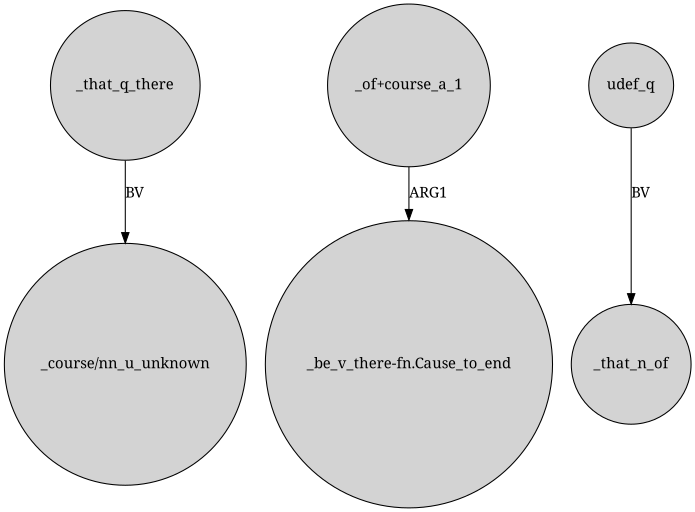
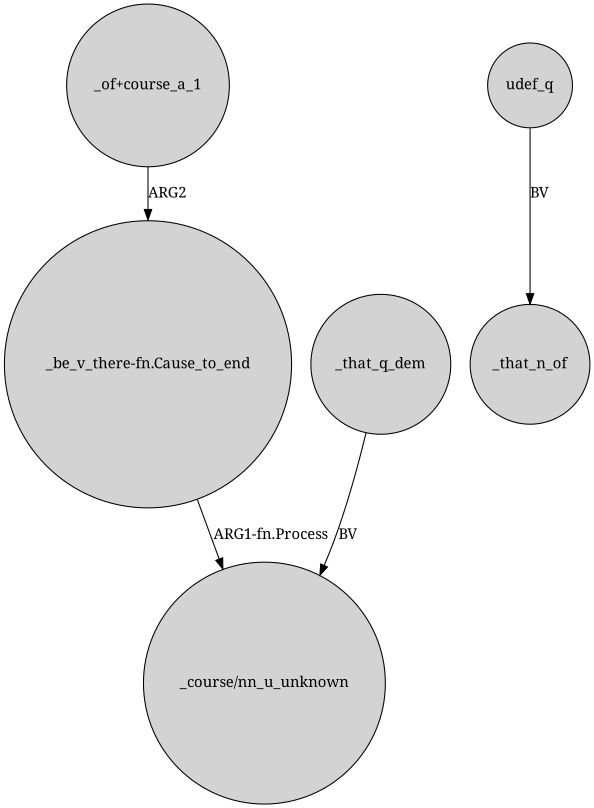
  digraph {
    fontname="Noto Serif"
    node [fontname="Noto Serif" shape=circle style=filled]
    edge [fontname="Noto Serif"]
    n1 [label="_course/nn_u_unknown"]
    "_be_v_there-fn.Cause_to_end"
    n3 [label=_that_n_of]
    udef_q
-   _that_q_dem [label=_that_q_there]
+   _that_q_dem
    "_of+course_a_1"
+   "_be_v_there-fn.Cause_to_end" -> n1 [label="ARG1-fn.Process"]
    udef_q -> n3 [label=BV]
    _that_q_dem -> n1 [label=BV]
-   "_of+course_a_1" -> "_be_v_there-fn.Cause_to_end" [label=ARG1]
+   "_of+course_a_1" -> "_be_v_there-fn.Cause_to_end" [label=ARG2]
  }
